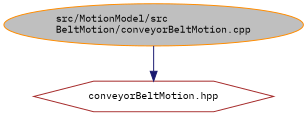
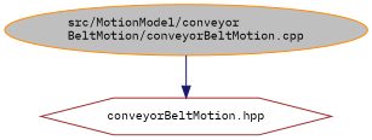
  digraph {
    fontname="IBM Plex Mono"
    node [fontname="IBM Plex Mono" fontsize=10 style=filled]
-   n1 [color=darkorange fillcolor=grey75 fontcolor=black height=0.2 label="src/MotionModel/src\lBeltMotion/conveyorBeltMotion.cpp" shape=ellipse width=0.4]
+   n1 [color=darkorange fillcolor=grey75 fontcolor=black height=0.2 label="src/MotionModel/conveyor\lBeltMotion/conveyorBeltMotion.cpp" shape=ellipse width=0.4]
    n2 [color=brown fillcolor=white height=0.2 label="conveyorBeltMotion.hpp" shape=hexagon width=0.4]
    n1 -> n2 [color=midnightblue fontname="IBM Plex Mono" fontsize=10 labelfontname=Helvetica labelfontsize=10 style=solid]
  }
